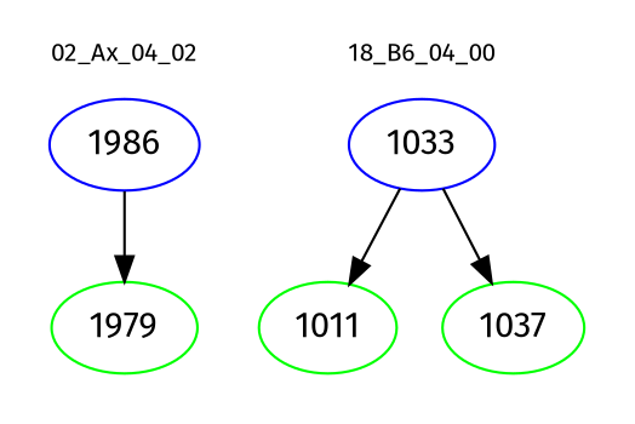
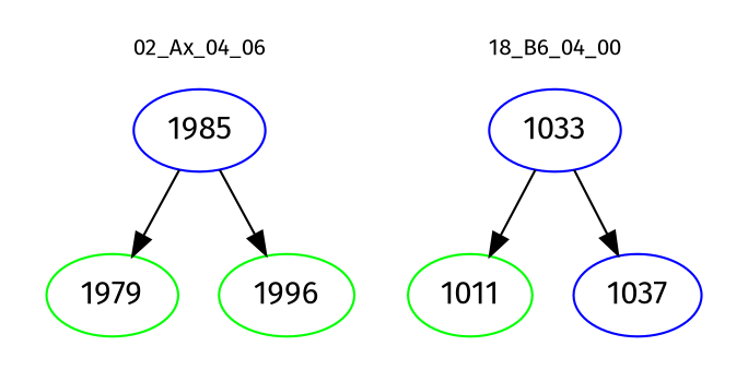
  digraph {
    fontname="Fira Sans"
    node [color=green fontname="Fira Sans"]
    edge [color=black fontname="Fira Sans"]
-   n1 [color=blue label=1986]
+   n1 [color=blue label=1985]
    n2 [label=1979]
+   n3 [label=1996]
    n4 [color=blue label=1033]
    n5 [label=1011]
-   n6 [label=1037]
+   n6 [color=blue label=1037]
    subgraph cluster_1 {
      color=white
      fontsize=10
-     label="02_Ax_04_02"
+     label="02_Ax_04_06"
      n1
      n2
+     n3
    }
    subgraph cluster_2 {
      color=white
      fontsize=10
      label="18_B6_04_00"
      n4
      n5
      n6
    }
    n1 -> n2
+   n1 -> n3
    n4 -> n5
    n4 -> n6
  }
